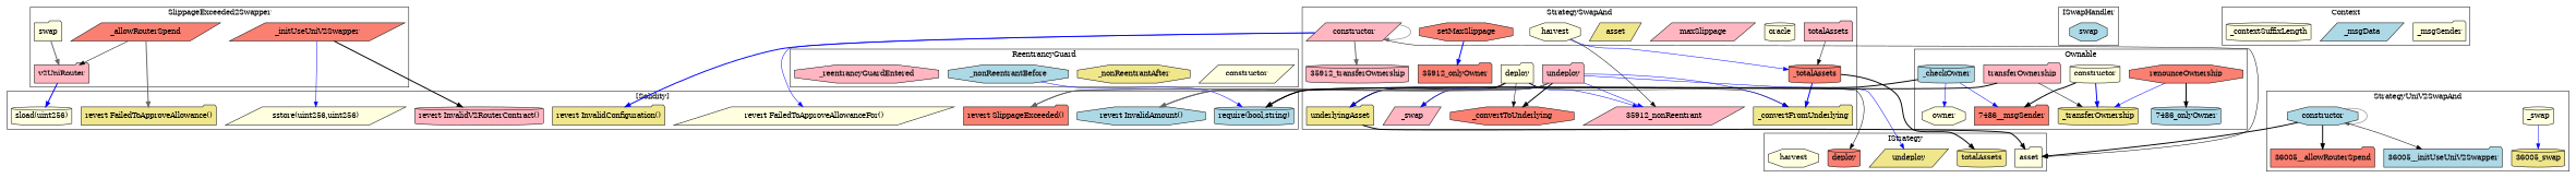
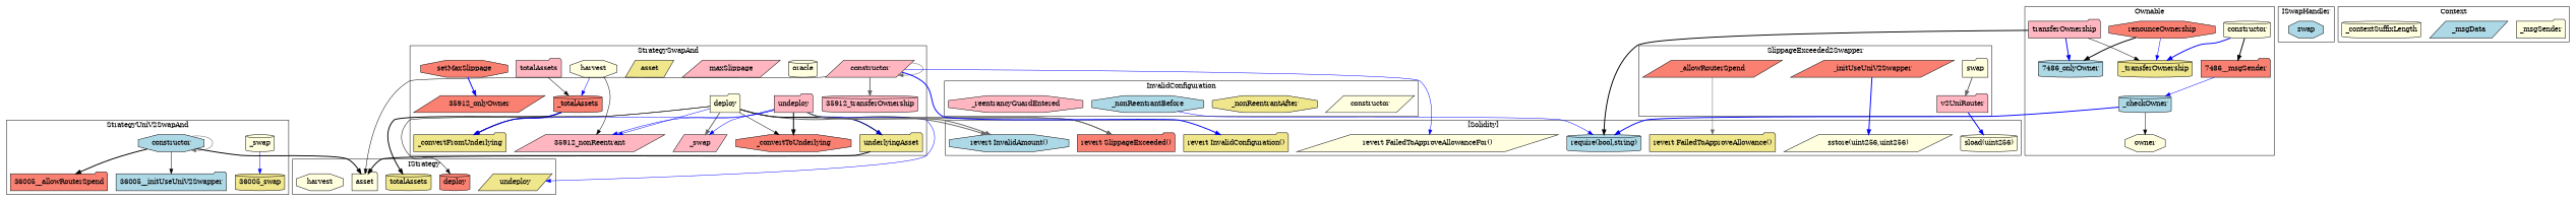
  strict digraph {
    node [fillcolor=lightyellow shape=folder style=filled]
    edge [color=blue style=solid]
    n1 [fillcolor=lightpink label=v2UniRouter]
    n2 [fillcolor=salmon label=_allowRouterSpend shape=parallelogram]
    n3 [label=swap]
    n4 [fillcolor=salmon label=_initUseUniV2Swapper shape=parallelogram]
    n5 [label=_swap shape=cylinder]
    "36005_swap" [fillcolor=khaki shape=cylinder]
    n7 [fillcolor=lightblue label=constructor shape=octagon]
    "36005__allowRouterSpend" [fillcolor=salmon]
    "36005__initUseUniV2Swapper" [fillcolor=lightblue]
    n10 [fillcolor=salmon label=deploy shape=cylinder]
    n11 [fillcolor=khaki label=totalAssets shape=cylinder]
    n12 [label=asset]
    n13 [fillcolor=khaki label=undeploy shape=parallelogram]
    n14 [label=harvest shape=octagon]
    n15 [label=harvest shape=octagon]
    n16 [fillcolor=salmon label=_totalAssets shape=cylinder]
    "35912_nonReentrant" [fillcolor=lightpink shape=parallelogram]
    n18 [label=deploy]
    n19 [fillcolor=khaki label=_convertFromUnderlying]
    n20 [fillcolor=lightpink label=_swap shape=parallelogram]
    n21 [fillcolor=salmon label=_convertToUnderlying shape=octagon]
    n22 [fillcolor=khaki label=underlyingAsset]
    n23 [fillcolor=lightpink label=undeploy]
    n24 [label=oracle shape=cylinder]
    n25 [fillcolor=lightpink label=maxSlippage shape=parallelogram]
    n26 [fillcolor=khaki label=asset shape=parallelogram]
    n27 [fillcolor=lightpink label=constructor shape=parallelogram]
    "35912_transferOwnership" [fillcolor=lightpink shape=cylinder]
    n29 [fillcolor=lightpink label=totalAssets]
    n30 [fillcolor=salmon label=setMaxSlippage shape=octagon]
-   "35912_onlyOwner" [fillcolor=salmon]
+   "35912_onlyOwner" [fillcolor=salmon shape=parallelogram]
    n32 [label=constructor shape=parallelogram]
    n33 [fillcolor=khaki label=_nonReentrantAfter shape=octagon]
    n34 [fillcolor=lightblue label=_nonReentrantBefore shape=octagon]
    n35 [fillcolor=lightpink label=_reentrancyGuardEntered shape=octagon]
    n36 [fillcolor=lightblue label=swap shape=octagon]
    n37 [label=_msgSender]
    n38 [fillcolor=lightblue label=_msgData shape=parallelogram]
    n39 [label=_contextSuffixLength shape=cylinder]
    n40 [label=constructor shape=cylinder]
    n41 [fillcolor=khaki label=_transferOwnership shape=cylinder]
    "7486__msgSender" [fillcolor=salmon]
    n43 [fillcolor=salmon label=renounceOwnership shape=octagon]
    "7486_onlyOwner" [fillcolor=lightblue shape=cylinder]
    n45 [fillcolor=lightblue label=_checkOwner shape=cylinder]
    n46 [label=owner shape=octagon]
    n47 [fillcolor=lightpink label=transferOwnership]
    "sload(uint256)" [shape=cylinder]
    "revert FailedToApproveAllowance()" [fillcolor=khaki]
-   "revert InvalidV2RouterContract()" [fillcolor=lightpink shape=cylinder]
    "sstore(uint256,uint256)" [shape=parallelogram]
    "revert InvalidAmount()" [fillcolor=lightblue shape=octagon]
    "revert SlippageExceeded()" [fillcolor=salmon]
    "revert FailedToApproveAllowanceFor()" [shape=parallelogram]
    "revert InvalidConfiguration()" [fillcolor=khaki]
    "require(bool,string)" [fillcolor=lightblue shape=cylinder]
    subgraph cluster_1 {
      label=SlippageExceeded2Swapper
      n1
      n2
      n3
      n4
    }
    subgraph cluster_2 {
      label=StrategyUniV2SwapAnd
      n5
      "36005_swap"
      n7
      "36005__allowRouterSpend"
      "36005__initUseUniV2Swapper"
    }
    subgraph cluster_3 {
      label=IStrategy
      n10
      n11
      n12
      n13
      n14
    }
    subgraph cluster_4 {
      label=StrategySwapAnd
      n15
      n16
      "35912_nonReentrant"
      n18
      n19
      n20
      n21
      n22
      n23
      n24
      n25
      n26
      n27
      "35912_transferOwnership"
      n29
      n30
      "35912_onlyOwner"
    }
    subgraph cluster_5 {
-     label=ReentrancyGuard
+     label=InvalidConfiguration
      n32
      n33
      n34
      n35
    }
    subgraph cluster_6 {
      label=ISwapHandler
      n36
    }
    subgraph cluster_7 {
      label=Context
      n37
      n38
      n39
    }
    subgraph cluster_8 {
      label=Ownable
      n40
      n41
      "7486__msgSender"
      n43
      "7486_onlyOwner"
      n45
      n46
      n47
    }
    subgraph cluster_9 {
      label="[Solidity]"
      "sload(uint256)"
      "revert FailedToApproveAllowance()"
-     "revert InvalidV2RouterContract()"
      "sstore(uint256,uint256)"
      "revert InvalidAmount()"
      "revert SlippageExceeded()"
      "revert FailedToApproveAllowanceFor()"
      "revert InvalidConfiguration()"
      "require(bool,string)"
    }
    n1 -> "sload(uint256)" [style=bold]
-   n2 -> n1 [color=black]
-   n2 -> "revert FailedToApproveAllowance()" [color=gray40 style=bold]
+   n2 -> "revert FailedToApproveAllowance()" [color=gray40]
    n3 -> n1 [color=gray40 style=bold]
-   n4 -> "revert InvalidV2RouterContract()" [color=black style=bold]
-   n4 -> "sstore(uint256,uint256)"
+   n4 -> "sstore(uint256,uint256)" [style=bold]
    n5 -> "36005_swap"
    n7 -> n7 [color=gray40]
    n7 -> "36005__allowRouterSpend" [color=black style=bold]
    n7 -> "36005__initUseUniV2Swapper" [color=black]
    n7 -> n12 [color=black style=bold]
    n15 -> n16
    n15 -> "35912_nonReentrant" [color=black]
    n16 -> n11 [color=black style=bold]
    n16 -> n19 [style=bold]
    n18 -> n10 [color=black]
    n18 -> "35912_nonReentrant"
    n18 -> n19 [color=black]
    n18 -> n20 [color=gray40 style=bold]
    n18 -> n21 [color=black]
    n18 -> n22 [color=black style=bold]
    n18 -> "revert InvalidAmount()" [color=gray40 style=bold]
    n18 -> "revert SlippageExceeded()" [color=black]
    n22 -> n12 [color=black style=bold]
    n23 -> n13
    n23 -> "35912_nonReentrant"
    n23 -> n19
    n23 -> n20
    n23 -> n21 [color=black style=bold]
    n23 -> n22
    n23 -> "revert InvalidAmount()" [color=gray40 style=bold]
    n23 -> "revert SlippageExceeded()" [color=gray40 style=bold]
    n27 -> n12 [color=black]
    n27 -> n27 [color=gray40]
    n27 -> "35912_transferOwnership" [color=gray40 style=bold]
    n27 -> "revert FailedToApproveAllowanceFor()"
    n27 -> "revert InvalidConfiguration()" [style=bold]
    n29 -> n16 [color=black]
    n30 -> "35912_onlyOwner" [style=bold]
    n34 -> "require(bool,string)"
    n40 -> n41 [style=bold]
    n40 -> "7486__msgSender" [color=black style=bold]
    n43 -> n41
    n43 -> "7486_onlyOwner" [color=black style=bold]
-   n45 -> "7486__msgSender"
-   n45 -> n46
-   n45 -> "require(bool,string)" [color=black style=bold]
+   "7486__msgSender" -> n45
+   n45 -> n46 [color=black]
+   n45 -> "require(bool,string)" [style=bold]
    n47 -> n41 [color=black]
+   n47 -> "7486_onlyOwner" [style=bold]
    n47 -> "require(bool,string)" [color=black style=bold]
  }
